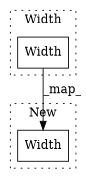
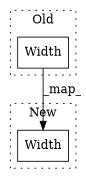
  digraph {
    node [a=32 l="6,1" shape=box]
    n1 [label=Width s="3810,3818"]
    n2 [label=Width s="3729,3737"]
    subgraph cluster_1 {
      label=New
      style=dotted
      n1
    }
    subgraph cluster_2 {
-     label=Width
+     label=Old
      style=dotted
      n2
    }
    n2 -> n1 [label=_map_]
  }
